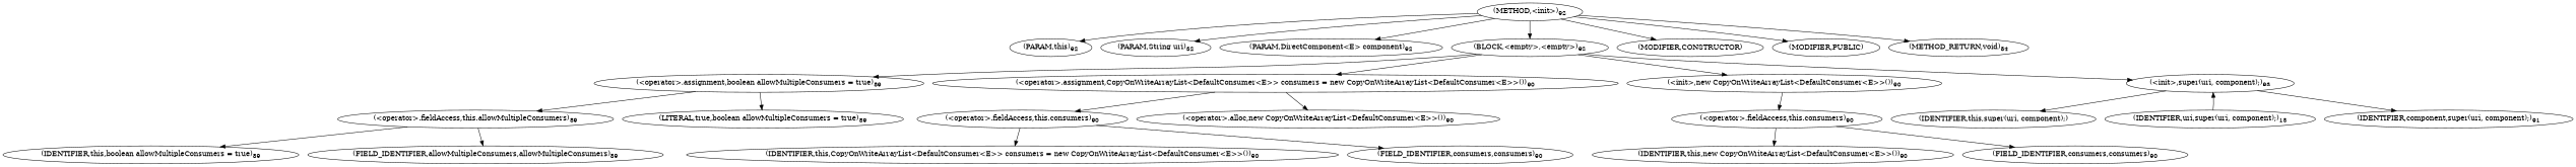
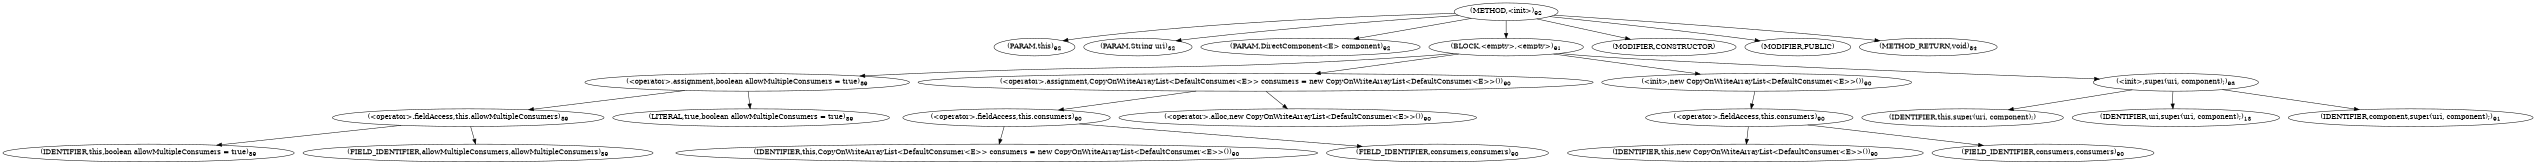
  digraph {
    n1 [label=<(METHOD,&lt;init&gt;)<SUB>92</SUB>>]
    n2 [label=<(PARAM,this)<SUB>92</SUB>>]
    n3 [label=<(PARAM,String uri)<SUB>32</SUB>>]
    n4 [label=<(PARAM,DirectComponent&lt;E&gt; component)<SUB>92</SUB>>]
-   n5 [label=<(BLOCK,&lt;empty&gt;,&lt;empty&gt;)<SUB>92</SUB>>]
+   n5 [label=<(BLOCK,&lt;empty&gt;,&lt;empty&gt;)<SUB>91</SUB>>]
    n6 [label=<(MODIFIER,CONSTRUCTOR)>]
    n7 [label=<(MODIFIER,PUBLIC)>]
    n8 [label=<(METHOD_RETURN,void)<SUB>84</SUB>>]
    n9 [label=<(&lt;operator&gt;.assignment,boolean allowMultipleConsumers = true)<SUB>89</SUB>>]
    n10 [label=<(&lt;operator&gt;.assignment,CopyOnWriteArrayList&lt;DefaultConsumer&lt;E&gt;&gt; consumers = new CopyOnWriteArrayList&lt;DefaultConsumer&lt;E&gt;&gt;())<SUB>90</SUB>>]
    n11 [label=<(&lt;init&gt;,new CopyOnWriteArrayList&lt;DefaultConsumer&lt;E&gt;&gt;())<SUB>90</SUB>>]
    n12 [label=<(&lt;init&gt;,super(uri, component);)<SUB>93</SUB>>]
    n13 [label=<(&lt;operator&gt;.fieldAccess,this.allowMultipleConsumers)<SUB>89</SUB>>]
    n14 [label=<(LITERAL,true,boolean allowMultipleConsumers = true)<SUB>89</SUB>>]
    n15 [label=<(&lt;operator&gt;.fieldAccess,this.consumers)<SUB>90</SUB>>]
    n16 [label=<(&lt;operator&gt;.alloc,new CopyOnWriteArrayList&lt;DefaultConsumer&lt;E&gt;&gt;())<SUB>90</SUB>>]
    n17 [label=<(&lt;operator&gt;.fieldAccess,this.consumers)<SUB>90</SUB>>]
    n18 [label=<(IDENTIFIER,this,super(uri, component);)>]
    n19 [label=<(IDENTIFIER,uri,super(uri, component);)<SUB>13</SUB>>]
    n20 [label=<(IDENTIFIER,component,super(uri, component);)<SUB>91</SUB>>]
    n21 [label=<(IDENTIFIER,this,boolean allowMultipleConsumers = true)<SUB>89</SUB>>]
    n22 [label=<(FIELD_IDENTIFIER,allowMultipleConsumers,allowMultipleConsumers)<SUB>89</SUB>>]
    n23 [label=<(IDENTIFIER,this,CopyOnWriteArrayList&lt;DefaultConsumer&lt;E&gt;&gt; consumers = new CopyOnWriteArrayList&lt;DefaultConsumer&lt;E&gt;&gt;())<SUB>90</SUB>>]
    n24 [label=<(FIELD_IDENTIFIER,consumers,consumers)<SUB>90</SUB>>]
    n25 [label=<(IDENTIFIER,this,new CopyOnWriteArrayList&lt;DefaultConsumer&lt;E&gt;&gt;())<SUB>90</SUB>>]
    n26 [label=<(FIELD_IDENTIFIER,consumers,consumers)<SUB>90</SUB>>]
    n1 -> n2
    n1 -> n3
    n1 -> n4
    n1 -> n5
    n1 -> n6
    n1 -> n7
    n1 -> n8
    n5 -> n9
    n5 -> n10
    n5 -> n11
    n5 -> n12
    n9 -> n13
    n9 -> n14
    n10 -> n15
    n10 -> n16
    n11 -> n17
    n12 -> n18
-   n19 -> n12
+   n12 -> n19
    n12 -> n20
    n13 -> n21
    n13 -> n22
    n15 -> n23
    n15 -> n24
    n17 -> n25
    n17 -> n26
  }
